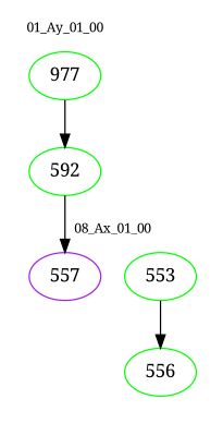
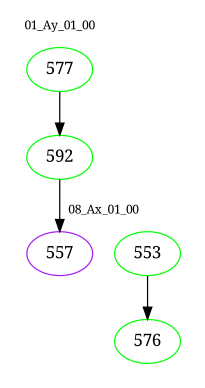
  digraph {
    fontname="Noto Serif"
    node [color=green fontname="Noto Serif"]
    edge [color=black fontname="Noto Serif"]
    n1 [label=553]
    n2 [color=purple label=557]
-   n3 [label=556]
-   n4 [label=977]
+   n3 [label=576]
+   n4 [label=577]
    n5 [label=592]
    subgraph cluster_1 {
      color=white
      fontsize=10
      label="08_Ax_01_00"
      n1
      n2
      n3
    }
    subgraph cluster_2 {
      color=white
      fontsize=10
      label="01_Ay_01_00"
      n4
      n5
    }
    n1 -> n3
    n4 -> n5
    n5 -> n2
  }
